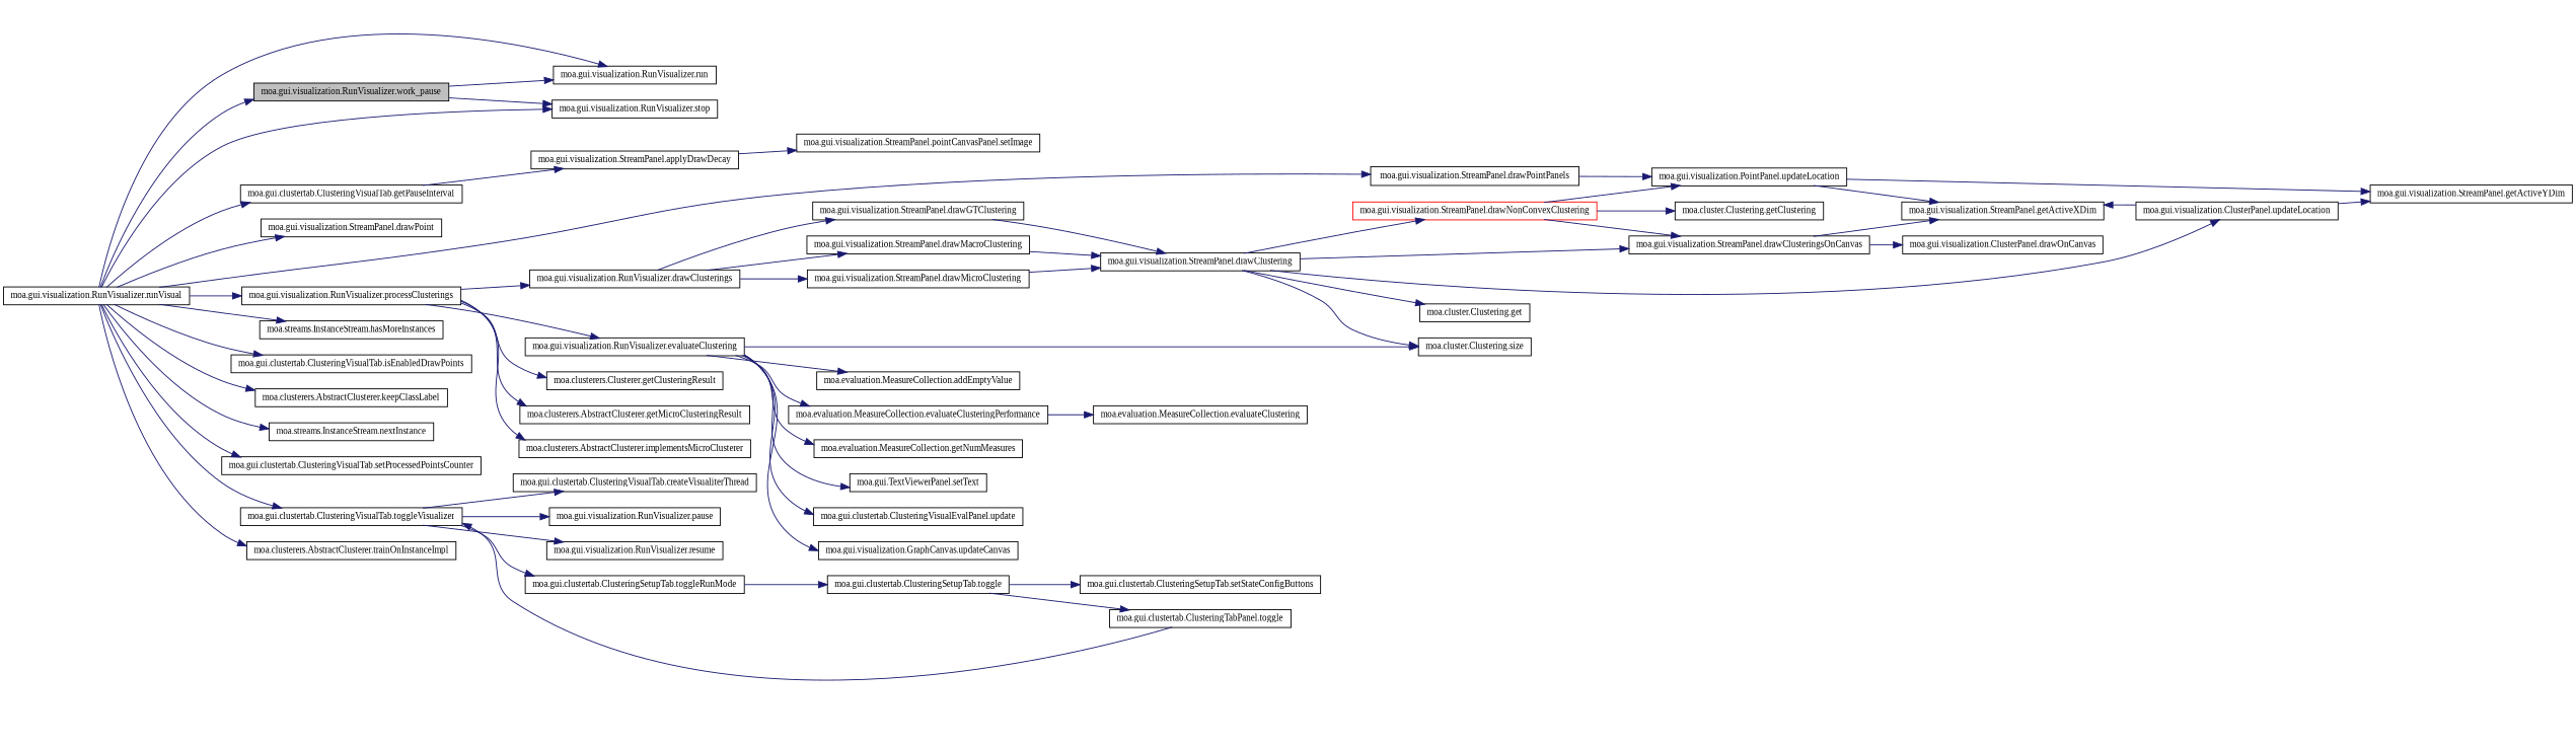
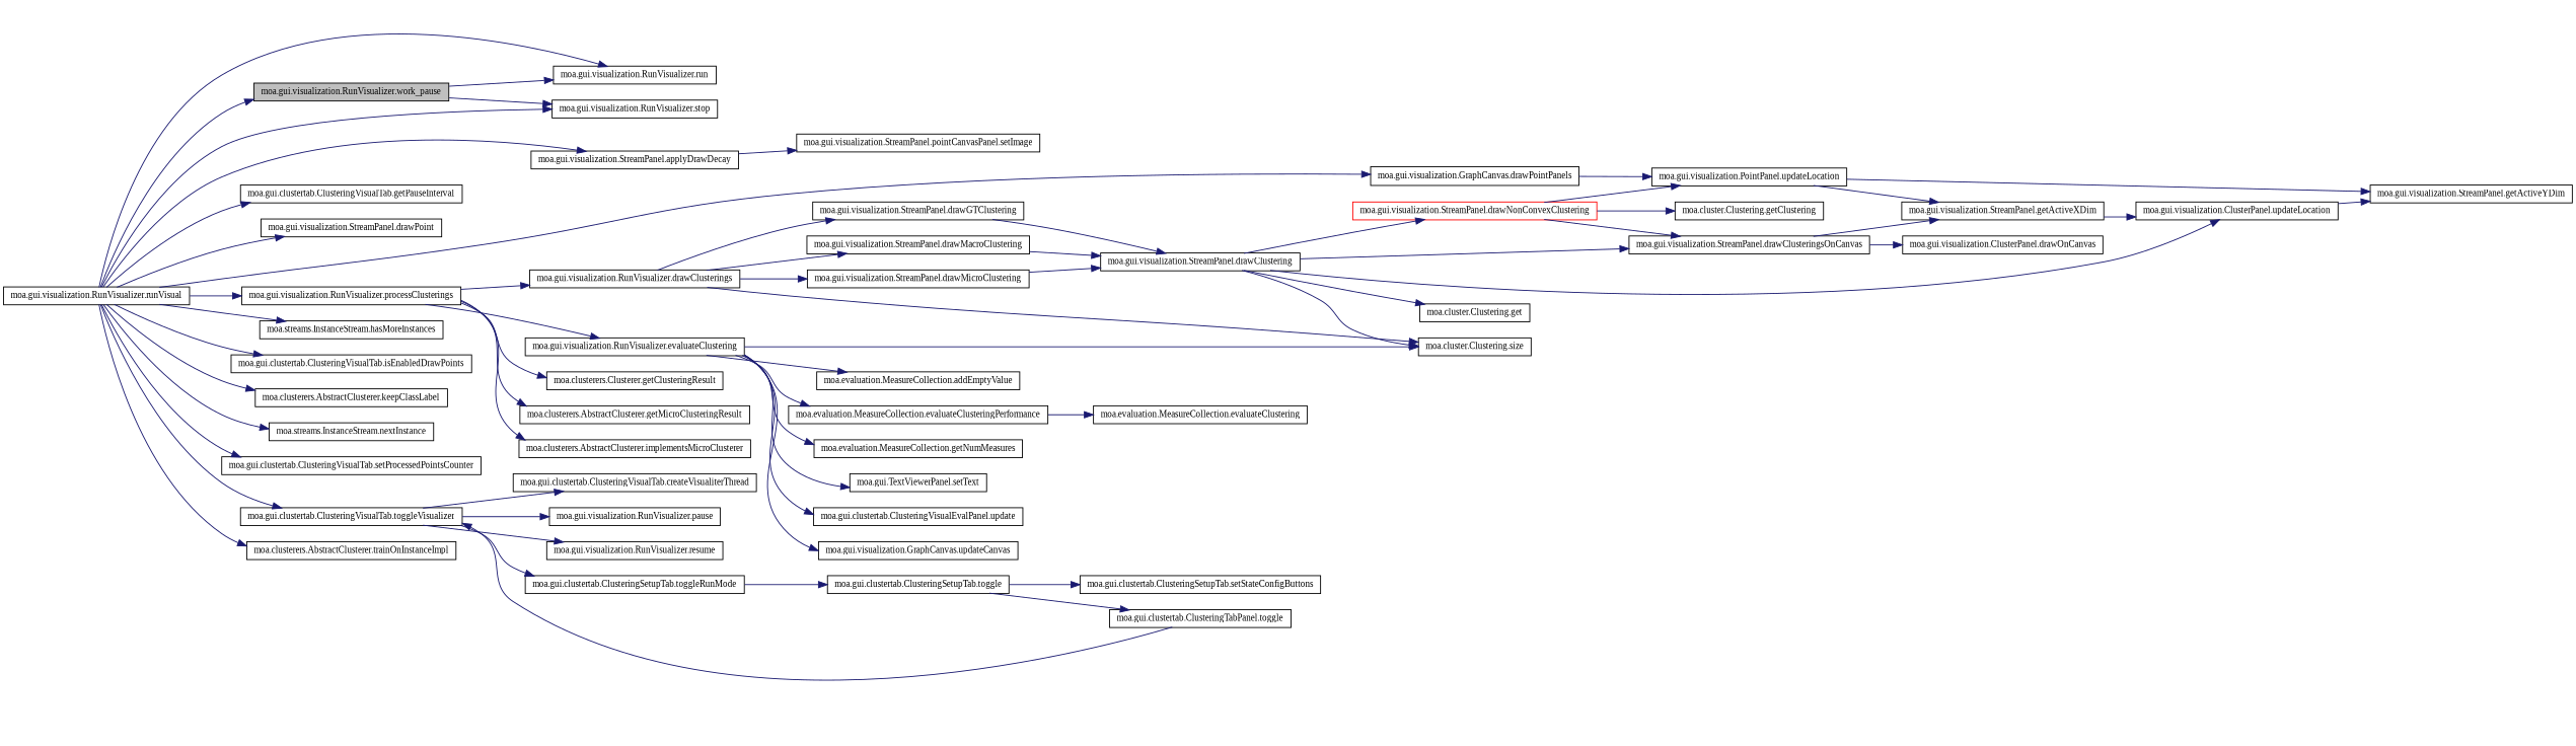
  digraph {
    fontname="Liberation Serif"
    rankdir=LR
    node [color=black fillcolor=white fontname="Liberation Serif" fontsize=10 shape=record style=filled]
    edge [color=midnightblue fontname="Liberation Serif" fontsize=10 labelfontname=Helvetica labelfontsize=10 style=solid]
    n1 [fillcolor=grey75 fontcolor=black height=0.2 label="moa.gui.visualization.RunVisualizer.work_pause" width=0.4]
    n2 [height=0.2 label="moa.gui.visualization.RunVisualizer.run" width=0.4]
    n3 [height=0.2 label="moa.gui.visualization.RunVisualizer.stop" width=0.4]
    n4 [height=0.2 label="moa.gui.visualization.RunVisualizer.runVisual" width=0.4]
    n5 [height=0.2 label="moa.gui.visualization.StreamPanel.applyDrawDecay" width=0.4]
    n6 [height=0.2 label="moa.gui.visualization.StreamPanel.drawPoint" width=0.4]
-   n7 [height=0.2 label="moa.gui.visualization.StreamPanel.drawPointPanels" width=0.4]
+   n7 [height=0.2 label="moa.gui.visualization.GraphCanvas.drawPointPanels" width=0.4]
    n8 [height=0.2 label="moa.gui.clustertab.ClusteringVisualTab.getPauseInterval" width=0.4]
    n9 [height=0.2 label="moa.streams.InstanceStream.hasMoreInstances" width=0.4]
    n10 [height=0.2 label="moa.gui.clustertab.ClusteringVisualTab.isEnabledDrawPoints" width=0.4]
    n11 [height=0.2 label="moa.clusterers.AbstractClusterer.keepClassLabel" width=0.4]
    n12 [height=0.2 label="moa.streams.InstanceStream.nextInstance" width=0.4]
    n13 [height=0.2 label="moa.gui.visualization.RunVisualizer.processClusterings" width=0.4]
    n14 [height=0.2 label="moa.gui.clustertab.ClusteringVisualTab.setProcessedPointsCounter" width=0.4]
    n15 [height=0.2 label="moa.gui.clustertab.ClusteringVisualTab.toggleVisualizer" width=0.4]
    n16 [height=0.2 label="moa.clusterers.AbstractClusterer.trainOnInstanceImpl" width=0.4]
    n17 [height=0.2 label="moa.gui.visualization.StreamPanel.pointCanvasPanel.setImage" width=0.4]
    n18 [height=0.2 label="moa.gui.visualization.PointPanel.updateLocation" width=0.4]
    n19 [height=0.2 label="moa.gui.visualization.RunVisualizer.drawClusterings" width=0.4]
    n20 [height=0.2 label="moa.gui.visualization.RunVisualizer.evaluateClustering" width=0.4]
    n21 [height=0.2 label="moa.clusterers.Clusterer.getClusteringResult" width=0.4]
    n22 [height=0.2 label="moa.clusterers.AbstractClusterer.getMicroClusteringResult" width=0.4]
    n23 [height=0.2 label="moa.clusterers.AbstractClusterer.implementsMicroClusterer" width=0.4]
    n24 [height=0.2 label="moa.gui.clustertab.ClusteringVisualTab.createVisualiterThread" width=0.4]
    n25 [height=0.2 label="moa.gui.visualization.RunVisualizer.pause" width=0.4]
    n26 [height=0.2 label="moa.gui.visualization.RunVisualizer.resume" width=0.4]
    n27 [height=0.2 label="moa.gui.clustertab.ClusteringSetupTab.toggleRunMode" width=0.4]
    n28 [height=0.2 label="moa.gui.visualization.StreamPanel.getActiveXDim" width=0.4]
    n29 [height=0.2 label="moa.gui.visualization.StreamPanel.getActiveYDim" width=0.4]
    n30 [height=0.2 label="moa.gui.visualization.StreamPanel.drawGTClustering" width=0.4]
    n31 [height=0.2 label="moa.cluster.Clustering.size" width=0.4]
    n32 [height=0.2 label="moa.gui.visualization.StreamPanel.drawMacroClustering" width=0.4]
    n33 [height=0.2 label="moa.gui.visualization.StreamPanel.drawMicroClustering" width=0.4]
    n34 [height=0.2 label="moa.evaluation.MeasureCollection.addEmptyValue" width=0.4]
    n35 [height=0.2 label="moa.evaluation.MeasureCollection.evaluateClusteringPerformance" width=0.4]
    n36 [height=0.2 label="moa.evaluation.MeasureCollection.getNumMeasures" width=0.4]
    n37 [height=0.2 label="moa.gui.TextViewerPanel.setText" width=0.4]
    n38 [height=0.2 label="moa.gui.clustertab.ClusteringVisualEvalPanel.update" width=0.4]
    n39 [height=0.2 label="moa.gui.visualization.GraphCanvas.updateCanvas" width=0.4]
    n40 [height=0.2 label="moa.gui.visualization.StreamPanel.drawClustering" width=0.4]
    n41 [height=0.2 label="moa.gui.visualization.StreamPanel.drawClusteringsOnCanvas" width=0.4]
    n42 [color=red height=0.2 label="moa.gui.visualization.StreamPanel.drawNonConvexClustering" width=0.4]
    n43 [height=0.2 label="moa.cluster.Clustering.get" width=0.4]
    n44 [height=0.2 label="moa.gui.visualization.ClusterPanel.updateLocation" width=0.4]
    n45 [height=0.2 label="moa.gui.visualization.ClusterPanel.drawOnCanvas" width=0.4]
    n46 [height=0.2 label="moa.cluster.Clustering.getClustering" width=0.4]
    n47 [height=0.2 label="moa.evaluation.MeasureCollection.evaluateClustering" width=0.4]
    n48 [height=0.2 label="moa.gui.clustertab.ClusteringSetupTab.toggle" width=0.4]
    n49 [height=0.2 label="moa.gui.clustertab.ClusteringSetupTab.setStateConfigButtons" width=0.4]
    n50 [height=0.2 label="moa.gui.clustertab.ClusteringTabPanel.toggle" width=0.4]
    n1 -> n2
    n1 -> n3
    n4 -> n1
    n4 -> n2
    n4 -> n3
-   n8 -> n5
+   n4 -> n5
    n4 -> n6
    n4 -> n7
    n4 -> n8
    n4 -> n9
    n4 -> n10
    n4 -> n11
    n4 -> n12
    n4 -> n13
    n4 -> n14
    n4 -> n15
    n4 -> n16
    n5 -> n17
    n7 -> n18
    n13 -> n19
    n13 -> n20
    n13 -> n21
    n13 -> n22
    n13 -> n23
    n15 -> n24
    n15 -> n25
    n15 -> n26
    n15 -> n27
    n18 -> n28
    n18 -> n29
    n19 -> n30
+   n19 -> n31
    n19 -> n32
    n19 -> n33
    n20 -> n31
    n20 -> n34
    n20 -> n35
    n20 -> n36
    n20 -> n37
    n20 -> n38
    n20 -> n39
    n27 -> n48
    n30 -> n40
    n32 -> n40
    n33 -> n40
    n35 -> n47
    n40 -> n31
    n40 -> n41
    n40 -> n42
    n40 -> n43
    n40 -> n44
    n41 -> n28
    n41 -> n45
    n42 -> n18
    n42 -> n41
    n42 -> n46
-   n44 -> n28
+   n28 -> n44
    n44 -> n29
    n48 -> n49
    n48 -> n50
    n50 -> n15
  }
